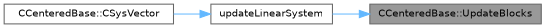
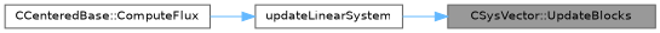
  digraph {
    rankdir=RL
    node [color=grey40 fillcolor=white fontname=Helvetica fontsize=10 shape=box style=filled]
    edge [color=steelblue1 dir=back fontname=Helvetica fontsize=10 labelfontname=Helvetica labelfontsize=10 style=solid]
-   n1 [color=gray40 fillcolor=grey60 fontcolor=black height=0.2 label="CCenteredBase::UpdateBlocks" width=0.4]
+   n1 [color=gray40 fillcolor=grey60 fontcolor=black height=0.2 label="CSysVector::UpdateBlocks" width=0.4]
    n2 [height=0.2 label=updateLinearSystem width=0.4]
-   n3 [height=0.2 label="CCenteredBase::CSysVector" width=0.4]
+   n3 [height=0.2 label="CCenteredBase::ComputeFlux" width=0.4]
    n1 -> n2
    n2 -> n3
  }
